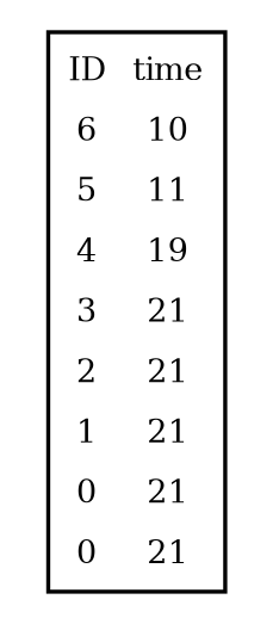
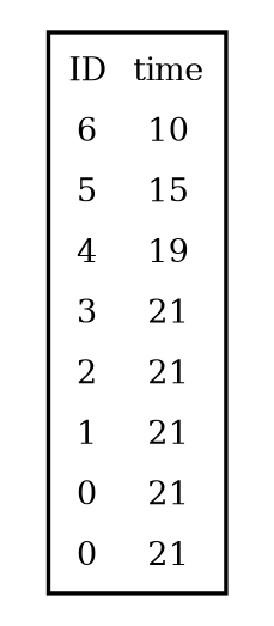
  digraph {
-   n1 [fontsize=8 label=<       <table border='1' cellborder='0'>         <tr><td>ID</td><td>time</td></tr>         <tr><td>6</td><td>10</td></tr>         <tr><td>5</td><td>11</td></tr>         <tr><td>4</td><td>19</td></tr>         <tr><td>3</td><td>21</td></tr>         <tr><td>2</td><td>21</td></tr>         <tr><td>1</td><td>21</td></tr>         <tr><td>0</td><td>21</td></tr>         <tr><td>0</td><td>21</td></tr>     </table>      > shape=plaintext]
+   n1 [fontsize=8 label=<       <table border='1' cellborder='0'>         <tr><td>ID</td><td>time</td></tr>         <tr><td>6</td><td>10</td></tr>         <tr><td>5</td><td>15</td></tr>         <tr><td>4</td><td>19</td></tr>         <tr><td>3</td><td>21</td></tr>         <tr><td>2</td><td>21</td></tr>         <tr><td>1</td><td>21</td></tr>         <tr><td>0</td><td>21</td></tr>         <tr><td>0</td><td>21</td></tr>     </table>      > shape=plaintext]
  }
